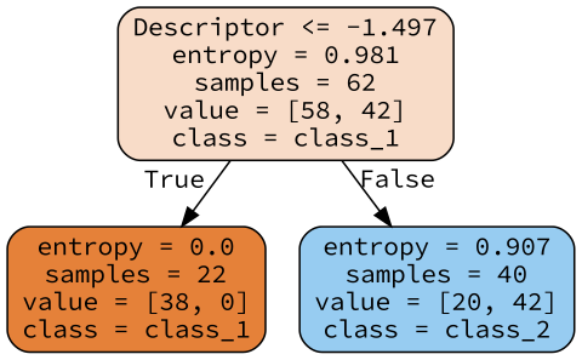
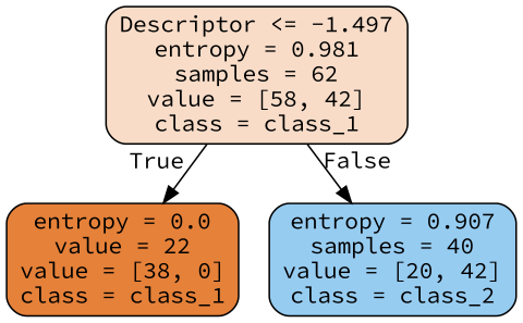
  digraph {
    fontname="Source Code Pro"
    node [color=black fontname="Source Code Pro" shape=box style="filled, rounded"]
    edge [fontname="Source Code Pro" labeldistance=2.5]
    n1 [fillcolor="#f8dcc8" label="Descriptor <= -1.497\nentropy = 0.981\nsamples = 62\nvalue = [58, 42]\nclass = class_1"]
-   n2 [fillcolor="#e58139" label="entropy = 0.0\nsamples = 22\nvalue = [38, 0]\nclass = class_1"]
+   n2 [fillcolor="#e58139" label="entropy = 0.0\nvalue = 22\nvalue = [38, 0]\nclass = class_1"]
    n3 [fillcolor="#97ccf1" label="entropy = 0.907\nsamples = 40\nvalue = [20, 42]\nclass = class_2"]
    n1 -> n2 [headlabel=True labelangle=45]
    n1 -> n3 [headlabel=False labelangle=-45]
  }
